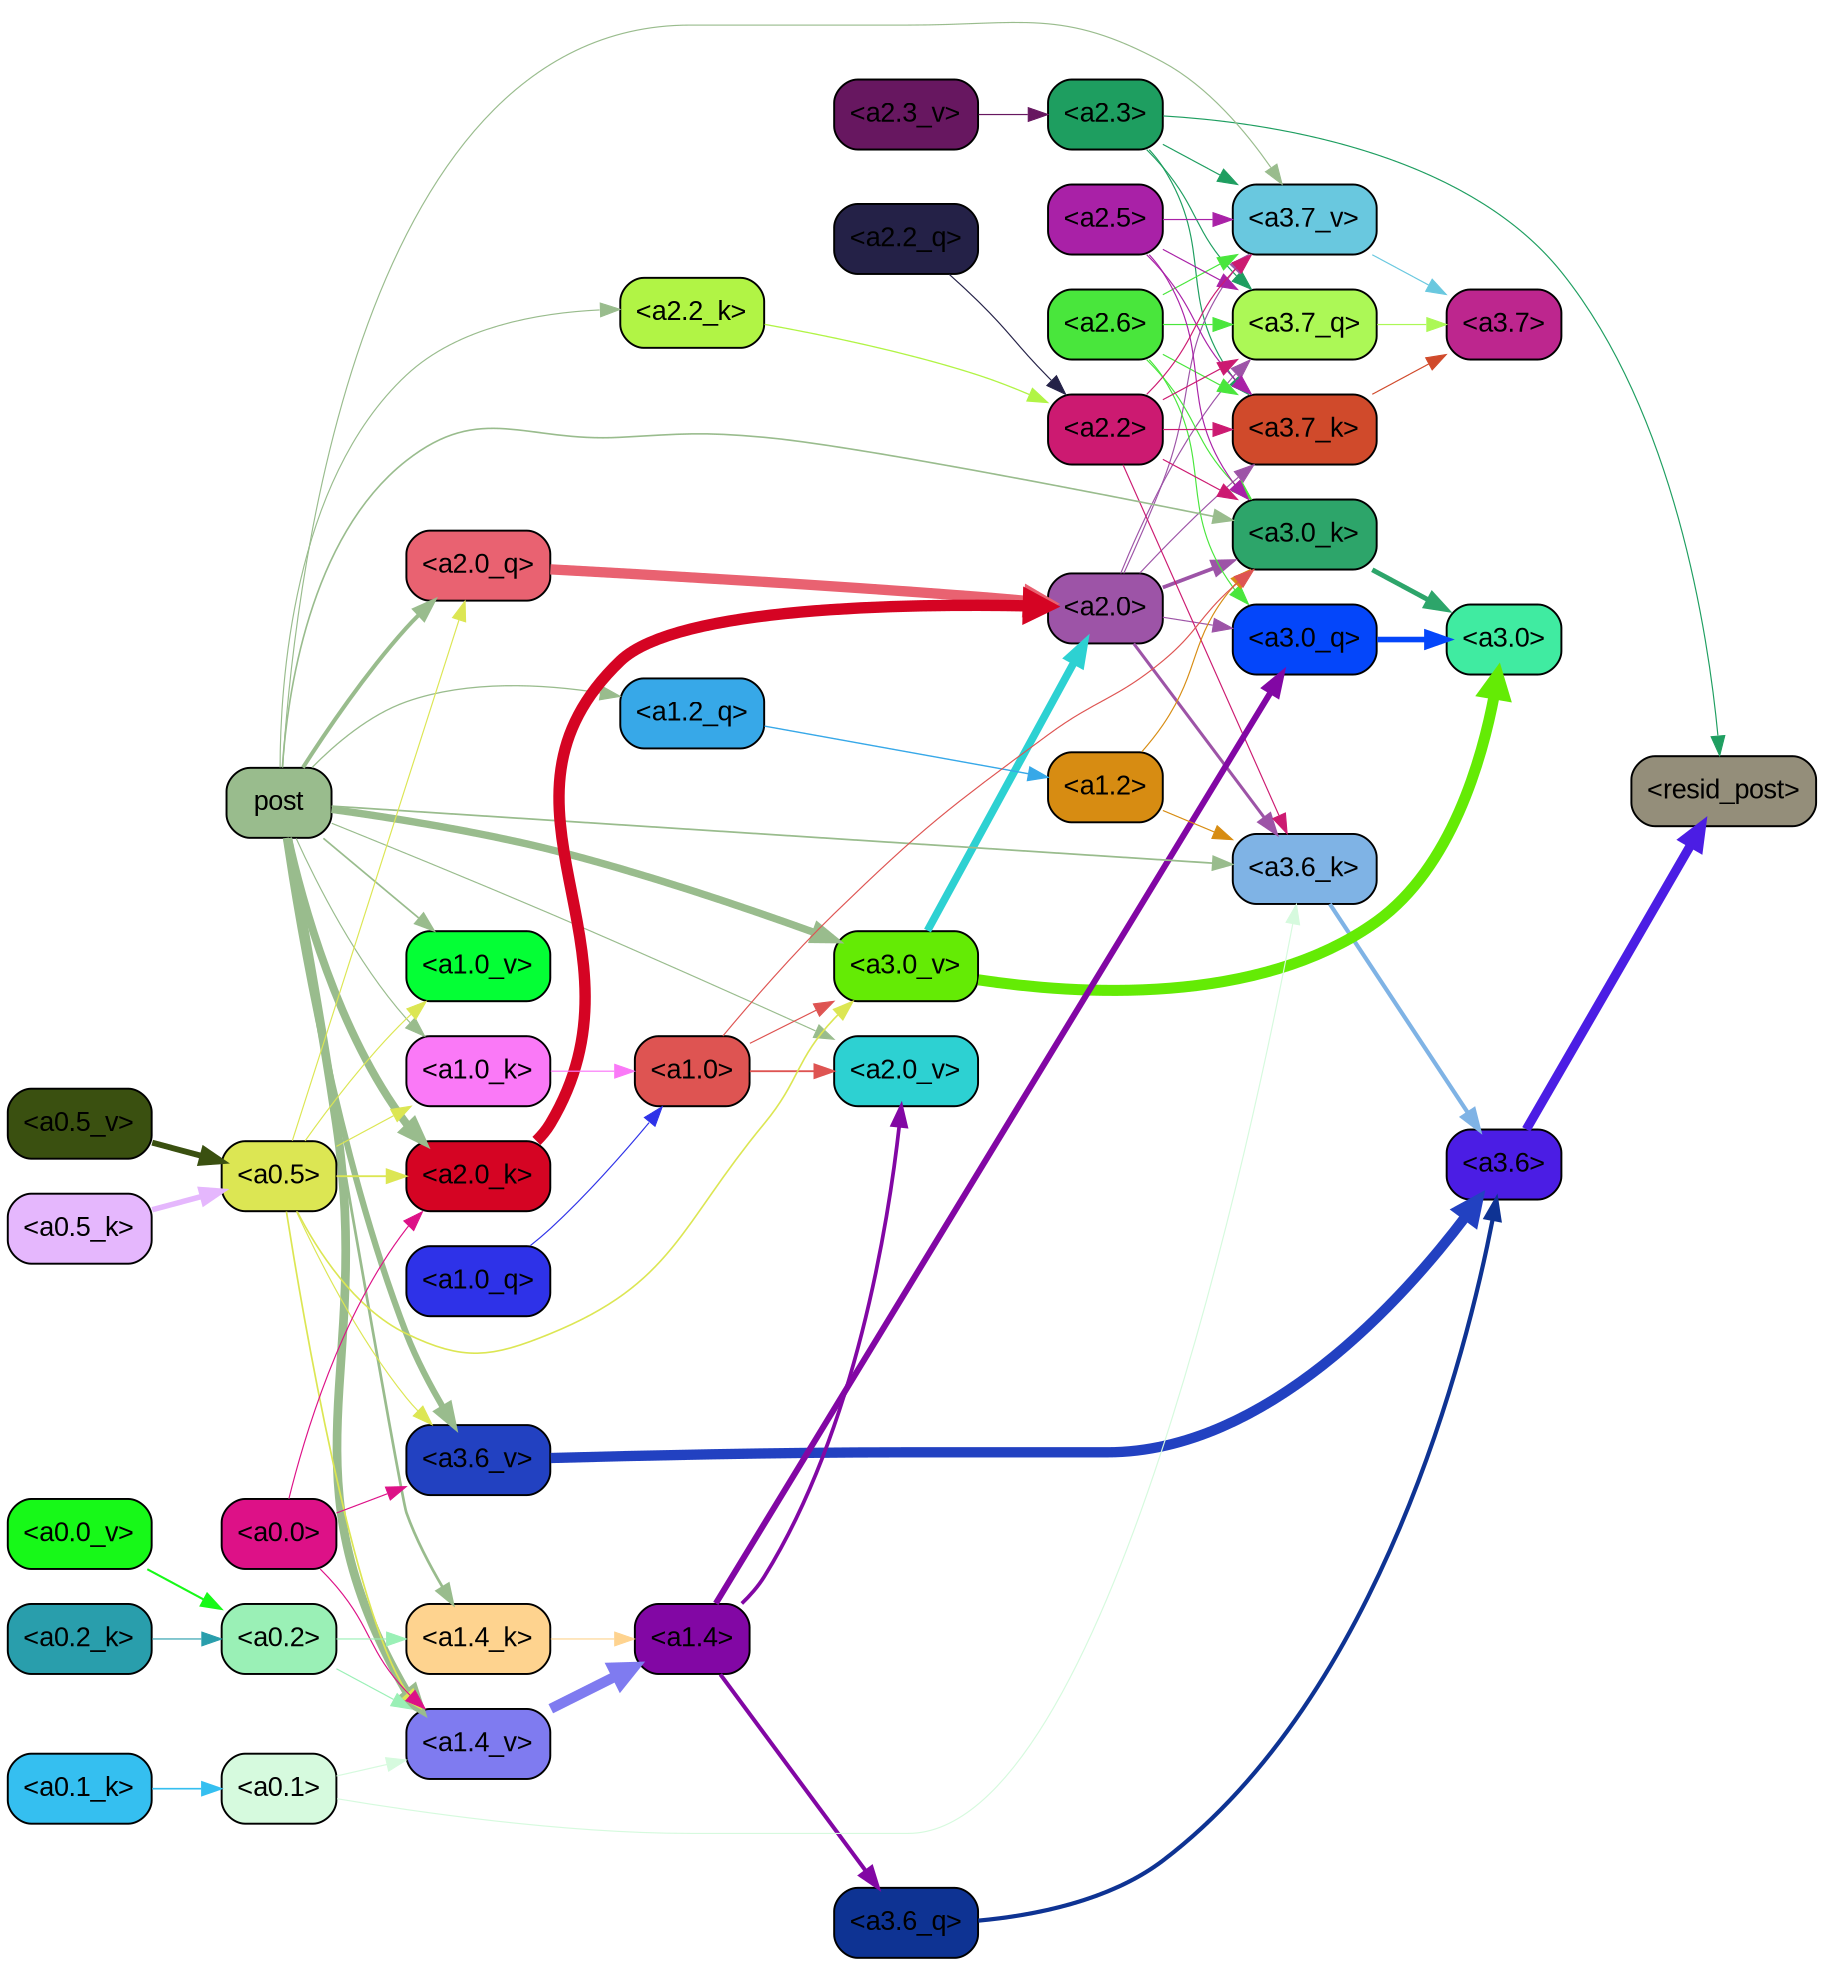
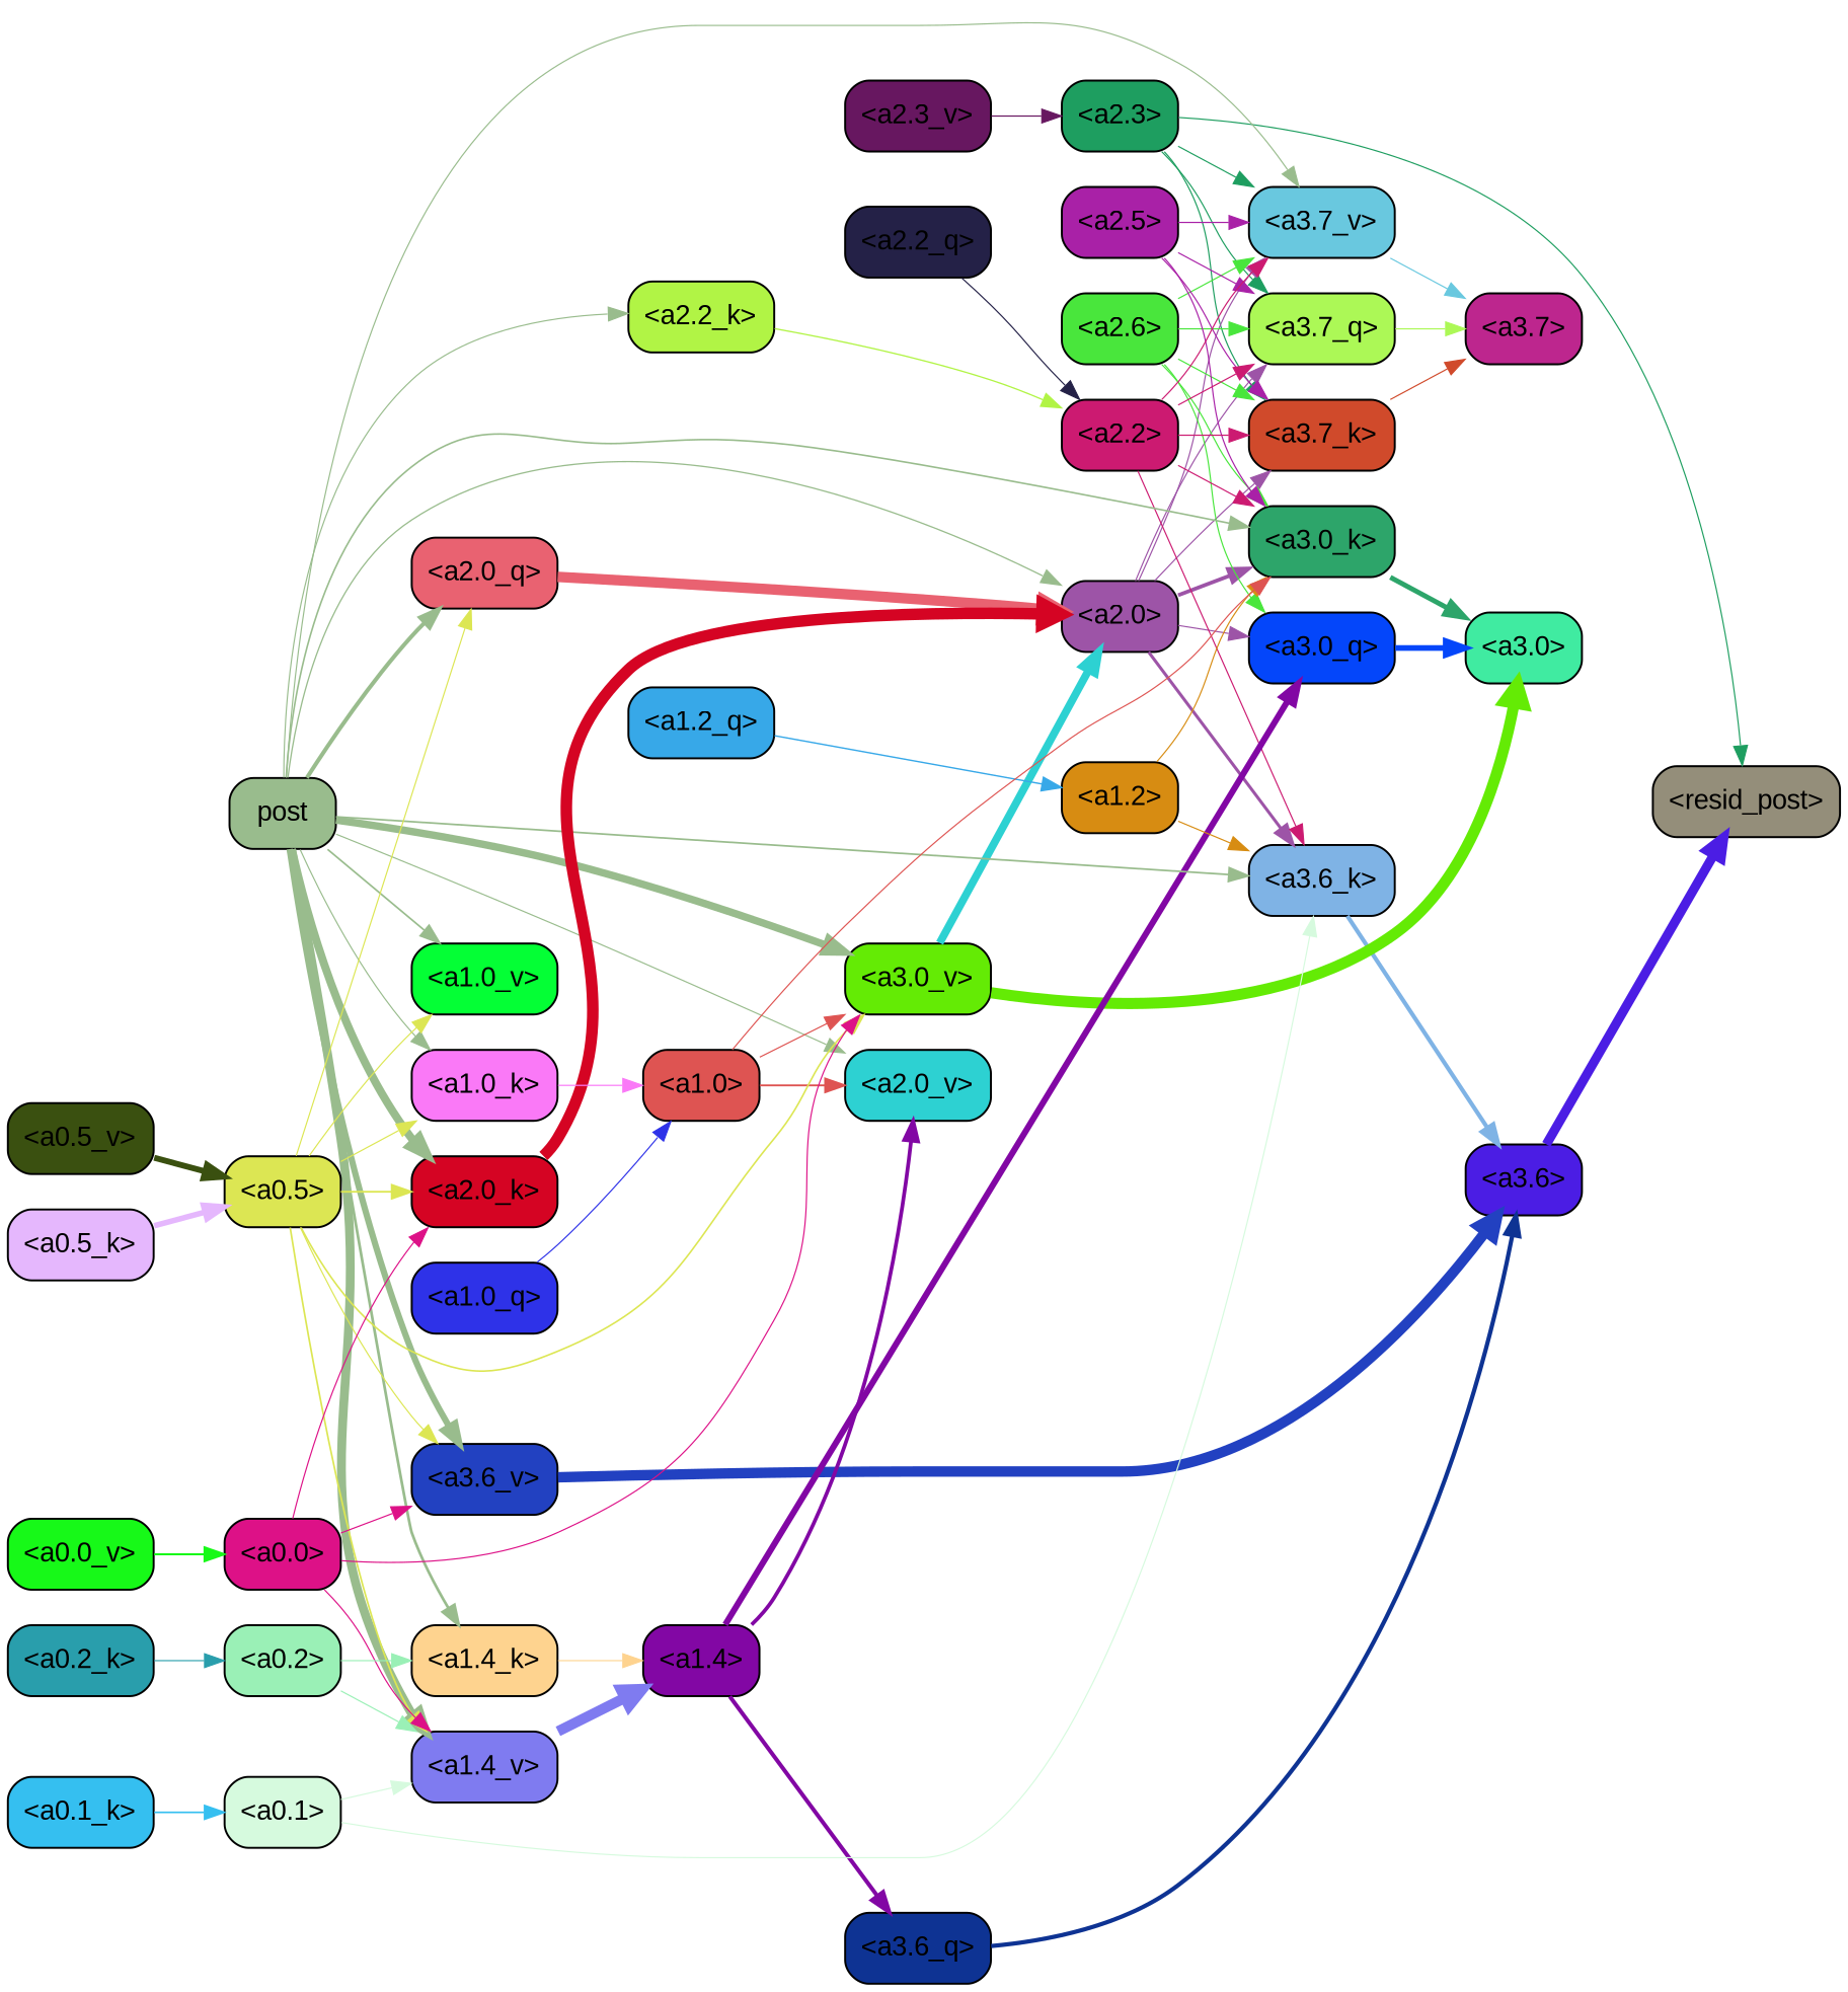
  strict digraph {
    fontname="Liberation Sans"
    rankdir=LR
    splines=true
    node [color=black fontname="Liberation Sans" shape=box style="filled, rounded"]
    edge [color="#99bc8d" fontname="Liberation Sans" penwidth=0.6]
    "<a3.7>" [fillcolor="#bd268e"]
    "<resid_post>" [fillcolor="#948e7a"]
    "<a3.6>" [fillcolor="#4b1de4"]
    "<a3.0>" [fillcolor="#40eba1"]
    "<a2.3>" [fillcolor="#1e9e60"]
    "<a3.7_q>" [fillcolor="#acf856"]
    "<a3.7_k>" [fillcolor="#d04a2b"]
    "<a3.7_v>" [fillcolor="#69c8df"]
    "<a3.6_q>" [fillcolor="#0e3393"]
    "<a3.0_q>" [fillcolor="#0446fa"]
    "<a3.6_k>" [fillcolor="#7fb3e5"]
    "<a3.0_k>" [fillcolor="#2da56a"]
    "<a3.6_v>" [fillcolor="#2241c1"]
    "<a3.0_v>" [fillcolor="#64eb05"]
    "<a2.0>" [fillcolor="#9d54a7"]
    "<a2.6>" [fillcolor="#49e63c"]
    "<a2.5>" [fillcolor="#a921a7"]
    "<a2.2>" [fillcolor="#cc1a71"]
    "<a1.4>" [fillcolor="#8207a4"]
    "<a2.0_v>" [fillcolor="#2dd1d2"]
    "<a1.2>" [fillcolor="#d78c12"]
    "<a0.1>" [fillcolor="#d6fade"]
    "<a1.4_v>" [fillcolor="#7f7bf0"]
    n24 [fillcolor="#99bc8d" label=post]
    "<a2.0_q>" [fillcolor="#e96271"]
    "<a2.2_k>" [fillcolor="#b1f445"]
    "<a2.0_k>" [fillcolor="#d50423"]
    "<a1.2_q>" [fillcolor="#37a8e8"]
    "<a1.4_k>" [fillcolor="#fed38f"]
    "<a1.0_k>" [fillcolor="#fa79f7"]
    "<a1.0_v>" [fillcolor="#04ff35"]
    "<a1.0>" [fillcolor="#de5452"]
    "<a0.5>" [fillcolor="#dce653"]
    "<a0.0>" [fillcolor="#dd1187"]
    "<a2.2_q>" [fillcolor="#242147"]
    "<a2.3_v>" [fillcolor="#671760"]
    "<a1.0_q>" [fillcolor="#2e32e8"]
    "<a0.2>" [fillcolor="#9af0b6"]
    "<a0.5_k>" [fillcolor="#e5b7fd"]
    "<a0.2_k>" [fillcolor="#299eac"]
    "<a0.1_k>" [fillcolor="#35bff0"]
    "<a0.5_v>" [fillcolor="#3a5010"]
    "<a0.0_v>" [fillcolor="#17f918"]
    "<a3.6>" -> "<resid_post>" [color="#4b1de4" penwidth=4.751592040061951]
    "<a2.3>" -> "<resid_post>" [color="#1e9e60"]
    "<a2.3>" -> "<a3.7_q>" [color="#1e9e60"]
    "<a2.3>" -> "<a3.7_k>" [color="#1e9e60" penwidth=0.6069068089127541]
    "<a2.3>" -> "<a3.7_v>" [color="#1e9e60"]
    "<a3.7_q>" -> "<a3.7>" [color="#acf856"]
    "<a3.7_k>" -> "<a3.7>" [color="#d04a2b"]
    "<a3.7_v>" -> "<a3.7>" [color="#69c8df"]
    "<a3.6_q>" -> "<a3.6>" [color="#0e3393" penwidth=2.160832464694977]
    "<a3.0_q>" -> "<a3.0>" [color="#0446fa" penwidth=2.870753765106201]
    "<a3.6_k>" -> "<a3.6>" [color="#7fb3e5" penwidth=2.13908451795578]
    "<a3.0_k>" -> "<a3.0>" [color="#2da56a" penwidth=2.520303964614868]
    "<a3.6_v>" -> "<a3.6>" [color="#2241c1" penwidth=5.297133803367615]
    "<a3.0_v>" -> "<a3.0>" [color="#64eb05" penwidth=5.680712580680847]
    "<a3.0_v>" -> "<a2.0>" [color="#2dd1d2" penwidth=3.9621697664260864]
    "<a2.0>" -> "<a3.7_q>" [color="#9d54a7"]
    "<a2.0>" -> "<a3.7_k>" [color="#9d54a7"]
    "<a2.0>" -> "<a3.7_v>" [color="#9d54a7"]
    "<a2.0>" -> "<a3.0_q>" [color="#9d54a7"]
    "<a2.0>" -> "<a3.6_k>" [color="#9d54a7" penwidth=1.564806342124939]
    "<a2.0>" -> "<a3.0_k>" [color="#9d54a7" penwidth=1.9353990852832794]
    "<a2.6>" -> "<a3.7_q>" [color="#49e63c"]
    "<a2.6>" -> "<a3.7_k>" [color="#49e63c"]
    "<a2.6>" -> "<a3.7_v>" [color="#49e63c"]
    "<a2.6>" -> "<a3.0_q>" [color="#49e63c"]
    "<a2.6>" -> "<a3.0_k>" [color="#49e63c"]
    "<a2.5>" -> "<a3.7_q>" [color="#a921a7"]
    "<a2.5>" -> "<a3.7_k>" [color="#a921a7"]
    "<a2.5>" -> "<a3.7_v>" [color="#a921a7"]
    "<a2.5>" -> "<a3.0_k>" [color="#a921a7"]
    "<a2.2>" -> "<a3.7_q>" [color="#cc1a71"]
    "<a2.2>" -> "<a3.7_k>" [color="#cc1a71"]
    "<a2.2>" -> "<a3.7_v>" [color="#cc1a71"]
    "<a2.2>" -> "<a3.6_k>" [color="#cc1a71"]
    "<a2.2>" -> "<a3.0_k>" [color="#cc1a71"]
    "<a1.4>" -> "<a3.6_q>" [color="#8207a4" penwidth=2.0727532356977463]
    "<a1.4>" -> "<a3.0_q>" [color="#8207a4" penwidth=3.1279823780059814]
    "<a1.4>" -> "<a2.0_v>" [color="#8207a4" penwidth=1.9170897603034973]
    "<a1.2>" -> "<a3.6_k>" [color="#d78c12"]
    "<a1.2>" -> "<a3.0_k>" [color="#d78c12"]
    "<a0.1>" -> "<a3.6_k>" [color="#d6fade"]
    "<a0.1>" -> "<a1.4_v>" [color="#d6fade" penwidth=0.6202214732766151]
    "<a1.4_v>" -> "<a1.4>" [color="#7f7bf0" penwidth=5.280138969421387]
    n24 -> "<a3.7_v>"
    n24 -> "<a3.6_k>" [penwidth=0.8915999233722687]
    n24 -> "<a3.0_k>" [penwidth=0.832088902592659]
    n24 -> "<a3.6_v>" [penwidth=3.1840110421180725]
    n24 -> "<a3.0_v>" [penwidth=3.8132747188210487]
    n24 -> "<a2.0_v>"
    n24 -> "<a1.4_v>" [penwidth=4.4888065457344055]
    n24 -> "<a2.0_q>" [penwidth=2.084651827812195]
    n24 -> "<a2.2_k>"
    n24 -> "<a2.0_k>" [penwidth=4.084526404738426]
-   n24 -> "<a1.2_q>" [penwidth=0.6670737266540527]
+   n24 -> "<a2.0>" [penwidth=0.6670737266540527]
    n24 -> "<a1.4_k>" [penwidth=1.3912410736083984]
    n24 -> "<a1.0_k>"
    n24 -> "<a1.0_v>" [penwidth=0.8796700537204742]
    "<a2.0_q>" -> "<a2.0>" [color="#e96271" penwidth=5.29856276512146]
    "<a2.2_k>" -> "<a2.2>" [color="#b1f445" penwidth=0.6722683310508728]
    "<a2.0_k>" -> "<a2.0>" [color="#d50423" penwidth=5.859246134757996]
    "<a1.2_q>" -> "<a1.2>" [color="#37a8e8" penwidth=0.7185482024215162]
    "<a1.4_k>" -> "<a1.4>" [color="#fed38f"]
    "<a1.0_k>" -> "<a1.0>" [color="#fa79f7"]
    "<a1.0>" -> "<a3.0_k>" [color="#de5452"]
    "<a1.0>" -> "<a3.0_v>" [color="#de5452"]
    "<a1.0>" -> "<a2.0_v>" [color="#de5452" penwidth=0.9450988052412868]
    "<a0.5>" -> "<a3.6_v>" [color="#dce653"]
    "<a0.5>" -> "<a3.0_v>" [color="#dce653" penwidth=0.8331108838319778]
    "<a0.5>" -> "<a1.4_v>" [color="#dce653" penwidth=0.8757842034101486]
    "<a0.5>" -> "<a2.0_q>" [color="#dce653"]
    "<a0.5>" -> "<a2.0_k>" [color="#dce653" penwidth=0.9412797391414642]
    "<a0.5>" -> "<a1.0_k>" [color="#dce653"]
    "<a0.5>" -> "<a1.0_v>" [color="#dce653"]
    "<a0.0>" -> "<a3.6_v>" [color="#dd1187"]
+   "<a0.0>" -> "<a3.0_v>" [color="#dd1187"]
    "<a0.0>" -> "<a1.4_v>" [color="#dd1187"]
    "<a0.0>" -> "<a2.0_k>" [color="#dd1187"]
    "<a2.2_q>" -> "<a2.2>" [color="#242147"]
    "<a2.3_v>" -> "<a2.3>" [color="#671760"]
    "<a1.0_q>" -> "<a1.0>" [color="#2e32e8"]
    "<a0.2>" -> "<a1.4_v>" [color="#9af0b6"]
    "<a0.2>" -> "<a1.4_k>" [color="#9af0b6"]
    "<a0.5_k>" -> "<a0.5>" [color="#e5b7fd" penwidth=2.847884178161621]
    "<a0.2_k>" -> "<a0.2>" [color="#299eac"]
    "<a0.1_k>" -> "<a0.1>" [color="#35bff0" penwidth=0.8383780717849731]
    "<a0.5_v>" -> "<a0.5>" [color="#3a5010" penwidth=3.0173392295837402]
-   "<a0.0_v>" -> "<a0.2>" [color="#17f918" penwidth=1.0739268958568573]
+   "<a0.0_v>" -> "<a0.0>" [color="#17f918" penwidth=1.0739268958568573]
  }
